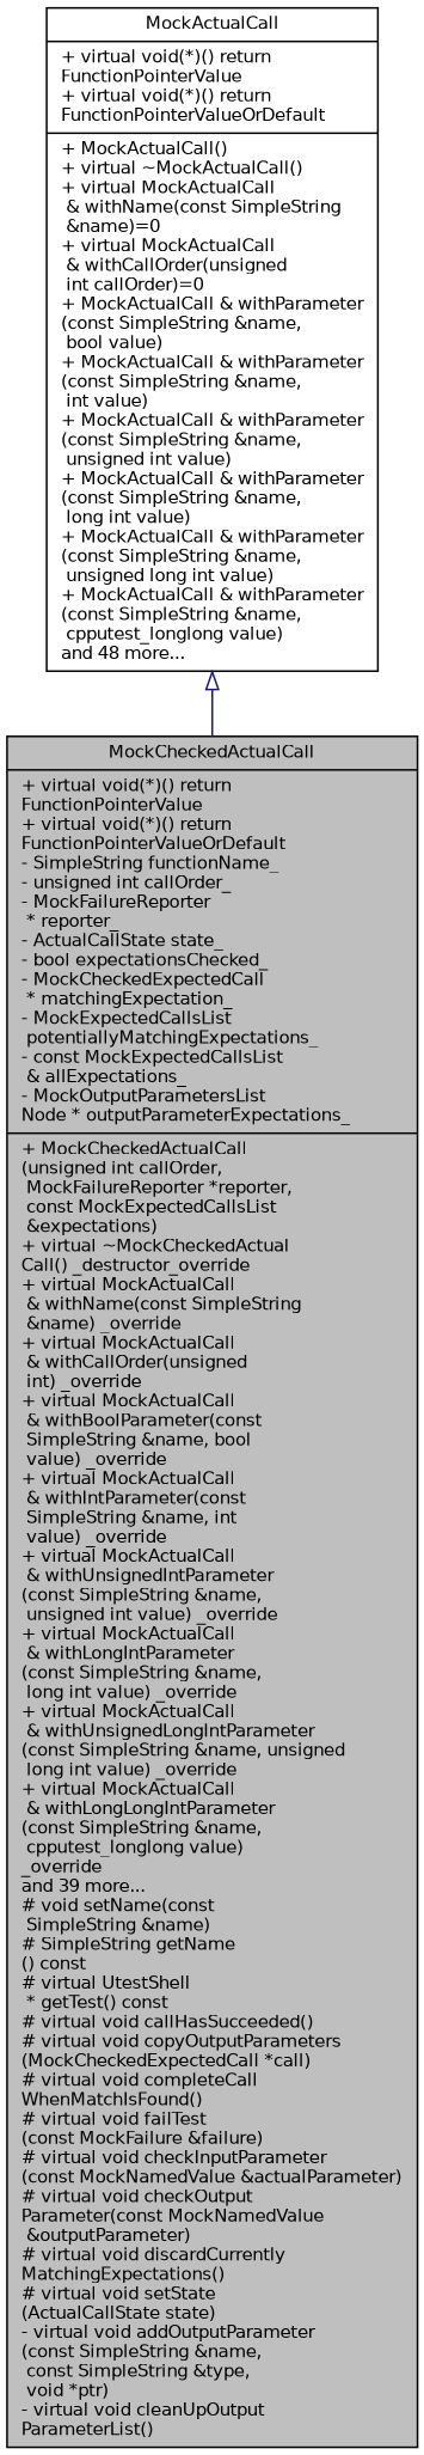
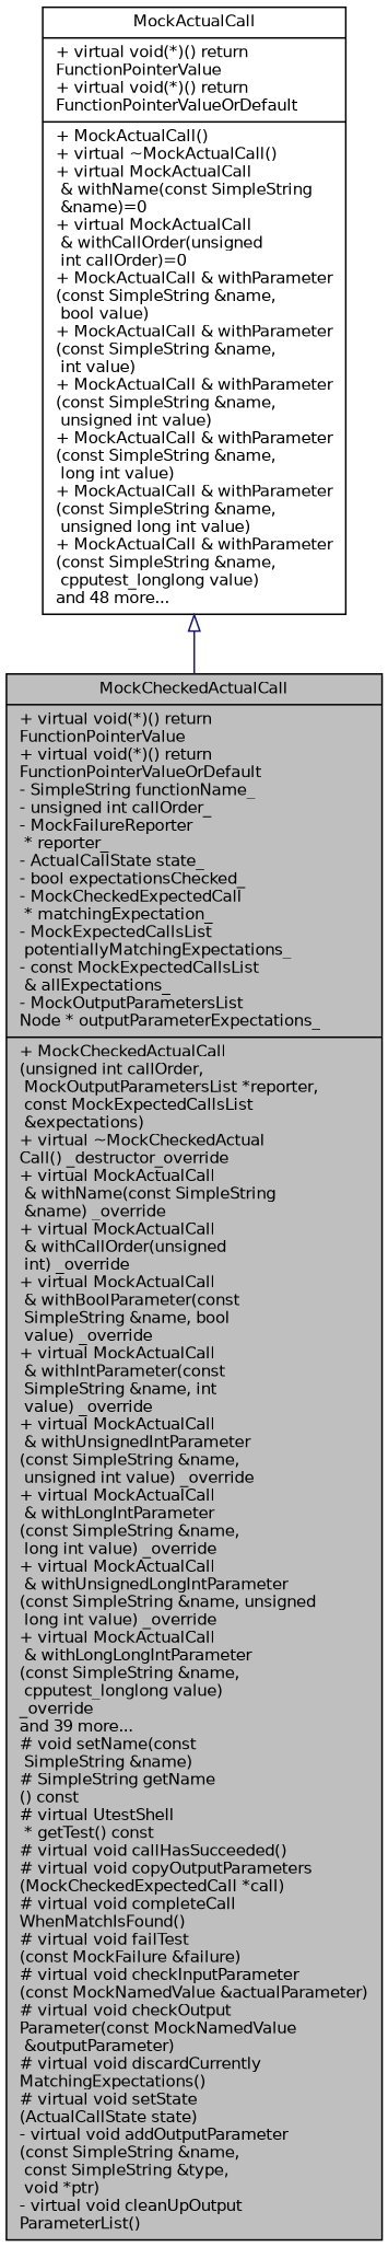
  digraph {
    node [color=black fontname=Helvetica fontsize=10 shape=record style=filled]
-   n1 [fillcolor=grey75 fontcolor=black height=0.2 label="{MockCheckedActualCall\n|+ virtual void(*)() return\lFunctionPointerValue\l+ virtual void(*)() return\lFunctionPointerValueOrDefault\l- SimpleString functionName_\l- unsigned int callOrder_\l- MockFailureReporter\l * reporter_\l- ActualCallState state_\l- bool expectationsChecked_\l- MockCheckedExpectedCall\l * matchingExpectation_\l- MockExpectedCallsList\l potentiallyMatchingExpectations_\l- const MockExpectedCallsList\l & allExpectations_\l- MockOutputParametersList\lNode * outputParameterExpectations_\l|+  MockCheckedActualCall\l(unsigned int callOrder,\l MockFailureReporter *reporter,\l const MockExpectedCallsList\l &expectations)\l+ virtual ~MockCheckedActual\lCall() _destructor_override\l+ virtual MockActualCall\l & withName(const SimpleString\l &name) _override\l+ virtual MockActualCall\l & withCallOrder(unsigned\l int) _override\l+ virtual MockActualCall\l & withBoolParameter(const\l SimpleString &name, bool\l value) _override\l+ virtual MockActualCall\l & withIntParameter(const\l SimpleString &name, int\l value) _override\l+ virtual MockActualCall\l & withUnsignedIntParameter\l(const SimpleString &name,\l unsigned int value) _override\l+ virtual MockActualCall\l & withLongIntParameter\l(const SimpleString &name,\l long int value) _override\l+ virtual MockActualCall\l & withUnsignedLongIntParameter\l(const SimpleString &name, unsigned\l long int value) _override\l+ virtual MockActualCall\l & withLongLongIntParameter\l(const SimpleString &name,\l cpputest_longlong value) \l_override\land 39 more...\l# void setName(const\l SimpleString &name)\l# SimpleString getName\l() const\l# virtual UtestShell\l * getTest() const\l# virtual void callHasSucceeded()\l# virtual void copyOutputParameters\l(MockCheckedExpectedCall *call)\l# virtual void completeCall\lWhenMatchIsFound()\l# virtual void failTest\l(const MockFailure &failure)\l# virtual void checkInputParameter\l(const MockNamedValue &actualParameter)\l# virtual void checkOutput\lParameter(const MockNamedValue\l &outputParameter)\l# virtual void discardCurrently\lMatchingExpectations()\l# virtual void setState\l(ActualCallState state)\l- virtual void addOutputParameter\l(const SimpleString &name,\l const SimpleString &type,\l void *ptr)\l- virtual void cleanUpOutput\lParameterList()\l}" width=0.4]
+   n1 [fillcolor=grey75 fontcolor=black height=0.2 label="{MockCheckedActualCall\n|+ virtual void(*)() return\lFunctionPointerValue\l+ virtual void(*)() return\lFunctionPointerValueOrDefault\l- SimpleString functionName_\l- unsigned int callOrder_\l- MockFailureReporter\l * reporter_\l- ActualCallState state_\l- bool expectationsChecked_\l- MockCheckedExpectedCall\l * matchingExpectation_\l- MockExpectedCallsList\l potentiallyMatchingExpectations_\l- const MockExpectedCallsList\l & allExpectations_\l- MockOutputParametersList\lNode * outputParameterExpectations_\l|+  MockCheckedActualCall\l(unsigned int callOrder,\l MockOutputParametersList *reporter,\l const MockExpectedCallsList\l &expectations)\l+ virtual ~MockCheckedActual\lCall() _destructor_override\l+ virtual MockActualCall\l & withName(const SimpleString\l &name) _override\l+ virtual MockActualCall\l & withCallOrder(unsigned\l int) _override\l+ virtual MockActualCall\l & withBoolParameter(const\l SimpleString &name, bool\l value) _override\l+ virtual MockActualCall\l & withIntParameter(const\l SimpleString &name, int\l value) _override\l+ virtual MockActualCall\l & withUnsignedIntParameter\l(const SimpleString &name,\l unsigned int value) _override\l+ virtual MockActualCall\l & withLongIntParameter\l(const SimpleString &name,\l long int value) _override\l+ virtual MockActualCall\l & withUnsignedLongIntParameter\l(const SimpleString &name, unsigned\l long int value) _override\l+ virtual MockActualCall\l & withLongLongIntParameter\l(const SimpleString &name,\l cpputest_longlong value) \l_override\land 39 more...\l# void setName(const\l SimpleString &name)\l# SimpleString getName\l() const\l# virtual UtestShell\l * getTest() const\l# virtual void callHasSucceeded()\l# virtual void copyOutputParameters\l(MockCheckedExpectedCall *call)\l# virtual void completeCall\lWhenMatchIsFound()\l# virtual void failTest\l(const MockFailure &failure)\l# virtual void checkInputParameter\l(const MockNamedValue &actualParameter)\l# virtual void checkOutput\lParameter(const MockNamedValue\l &outputParameter)\l# virtual void discardCurrently\lMatchingExpectations()\l# virtual void setState\l(ActualCallState state)\l- virtual void addOutputParameter\l(const SimpleString &name,\l const SimpleString &type,\l void *ptr)\l- virtual void cleanUpOutput\lParameterList()\l}" width=0.4]
    n2 [fillcolor=white height=0.2 label="{MockActualCall\n|+ virtual void(*)() return\lFunctionPointerValue\l+ virtual void(*)() return\lFunctionPointerValueOrDefault\l|+  MockActualCall()\l+ virtual ~MockActualCall()\l+ virtual MockActualCall\l & withName(const SimpleString\l &name)=0\l+ virtual MockActualCall\l & withCallOrder(unsigned\l int callOrder)=0\l+ MockActualCall & withParameter\l(const SimpleString &name,\l bool value)\l+ MockActualCall & withParameter\l(const SimpleString &name,\l int value)\l+ MockActualCall & withParameter\l(const SimpleString &name,\l unsigned int value)\l+ MockActualCall & withParameter\l(const SimpleString &name,\l long int value)\l+ MockActualCall & withParameter\l(const SimpleString &name,\l unsigned long int value)\l+ MockActualCall & withParameter\l(const SimpleString &name,\l cpputest_longlong value)\land 48 more...\l}" width=0.4]
    n2 -> n1 [arrowtail=onormal color=midnightblue dir=back fontname=Helvetica fontsize=10 labelfontname=Helvetica labelfontsize=10 style=solid]
  }
